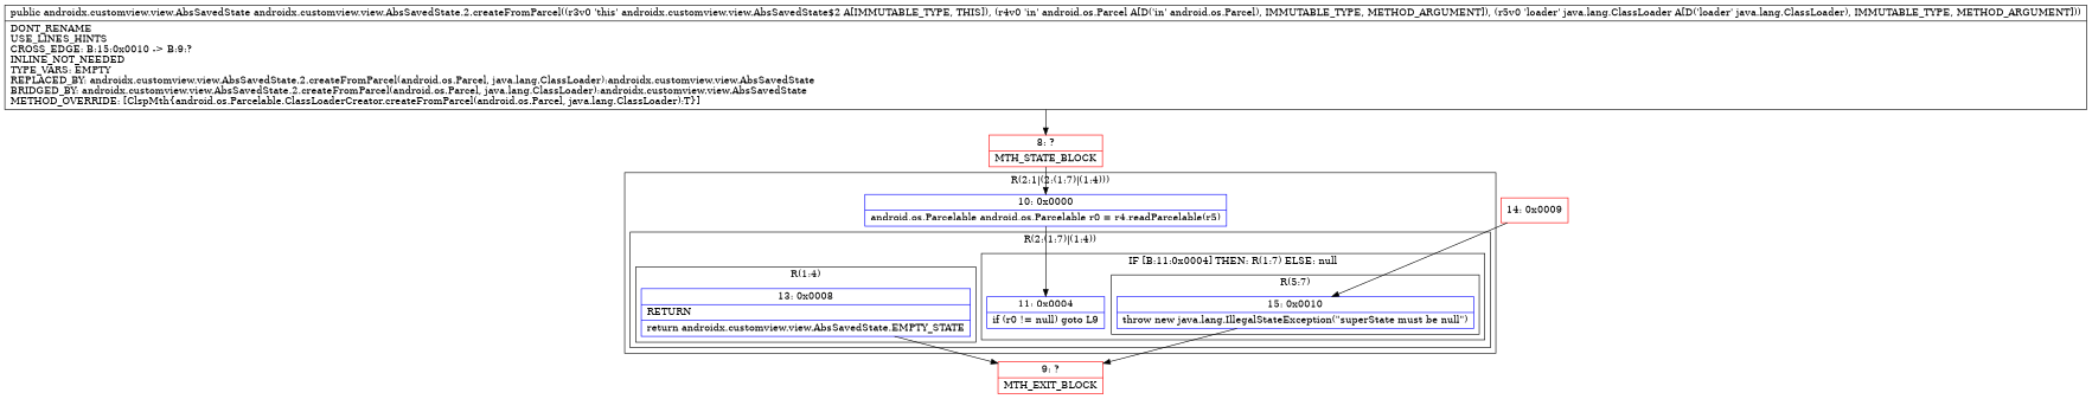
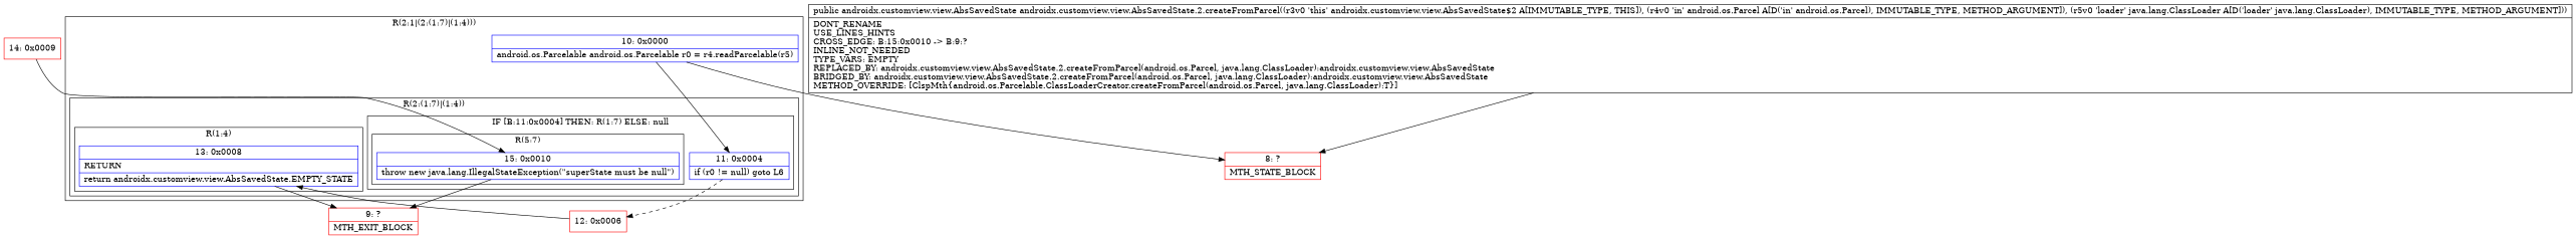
  digraph {
    node [color=blue shape=record]
    n1 [label="{15\:\ 0x0010|throw new java.lang.IllegalStateException(\"superState must be null\")\l}"]
-   n2 [label="{11\:\ 0x0004|if (r0 != null) goto L9\l}"]
+   n2 [label="{11\:\ 0x0004|if (r0 != null) goto L6\l}"]
    n3 [label="{13\:\ 0x0008|RETURN\l|return androidx.customview.view.AbsSavedState.EMPTY_STATE\l}"]
    n4 [label="{10\:\ 0x0000|android.os.Parcelable android.os.Parcelable r0 = r4.readParcelable(r5)\l}"]
    n5 [color=red label="{9\:\ ?|MTH_EXIT_BLOCK\l}"]
+   n6 [color=red label="{12\:\ 0x0006}"]
    n7 [color=red label="{14\:\ 0x0009}"]
    n8 [color=red label="{8\:\ ?|MTH_STATE_BLOCK\l}"]
    n9 [label="{public androidx.customview.view.AbsSavedState androidx.customview.view.AbsSavedState.2.createFromParcel((r3v0 'this' androidx.customview.view.AbsSavedState$2 A[IMMUTABLE_TYPE, THIS]), (r4v0 'in' android.os.Parcel A[D('in' android.os.Parcel), IMMUTABLE_TYPE, METHOD_ARGUMENT]), (r5v0 'loader' java.lang.ClassLoader A[D('loader' java.lang.ClassLoader), IMMUTABLE_TYPE, METHOD_ARGUMENT]))  | DONT_RENAME\lUSE_LINES_HINTS\lCROSS_EDGE: B:15:0x0010 \-\> B:9:?\lINLINE_NOT_NEEDED\lTYPE_VARS: EMPTY\lREPLACED_BY: androidx.customview.view.AbsSavedState.2.createFromParcel(android.os.Parcel, java.lang.ClassLoader):androidx.customview.view.AbsSavedState\lBRIDGED_BY: androidx.customview.view.AbsSavedState.2.createFromParcel(android.os.Parcel, java.lang.ClassLoader):androidx.customview.view.AbsSavedState\lMETHOD_OVERRIDE: [ClspMth\{android.os.Parcelable.ClassLoaderCreator.createFromParcel(android.os.Parcel, java.lang.ClassLoader):T\}]\l}" color=""]
    subgraph cluster_1 {
      label="R(2:1|(2:(1:7)|(1:4)))"
      n4
      subgraph cluster_2 {
        label="R(2:(1:7)|(1:4))"
        subgraph cluster_3 {
          label="IF [B:11:0x0004] THEN: R(1:7) ELSE: null"
          n2
          subgraph cluster_4 {
            label="R(5:7)"
            n1
          }
        }
        subgraph cluster_5 {
          label="R(1:4)"
          n3
        }
      }
    }
    n1 -> n5
+   n2 -> n6 [style=dashed]
    n3 -> n5
    n4 -> n2
+   n6 -> n3
    n7 -> n1
-   n8 -> n4
+   n4 -> n8
    n9 -> n8
  }
